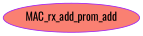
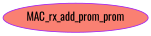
  strict digraph {
    fontname=Oswald
-   MAC_rx_add_prom_add [complexity=0 importance=0.0344827586207 rank=0.0 style=filled fillcolor=salmon color=purple fontname=Oswald]
+   MAC_rx_add_prom_add [complexity=0 importance=0.0344827586207 rank=0.0 style=filled fillcolor=salmon color=purple fontname=Oswald label=MAC_rx_add_prom_prom]
  }
